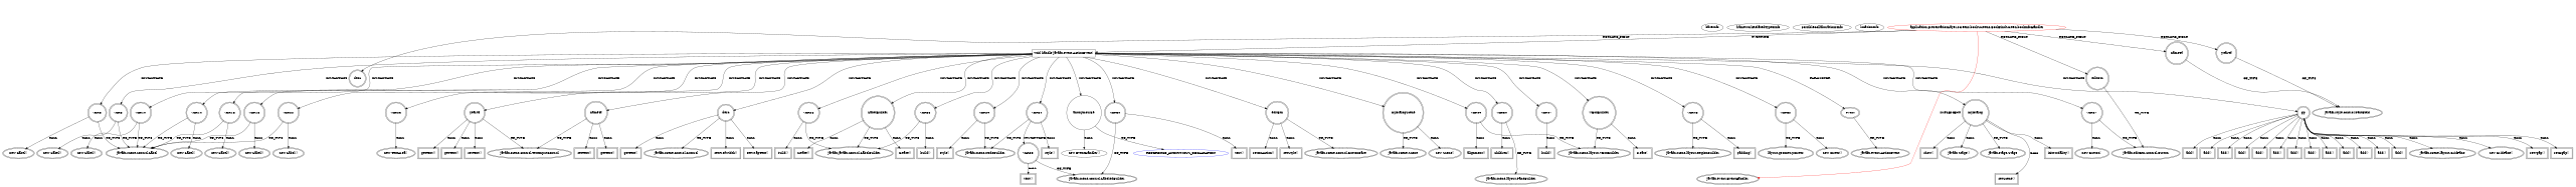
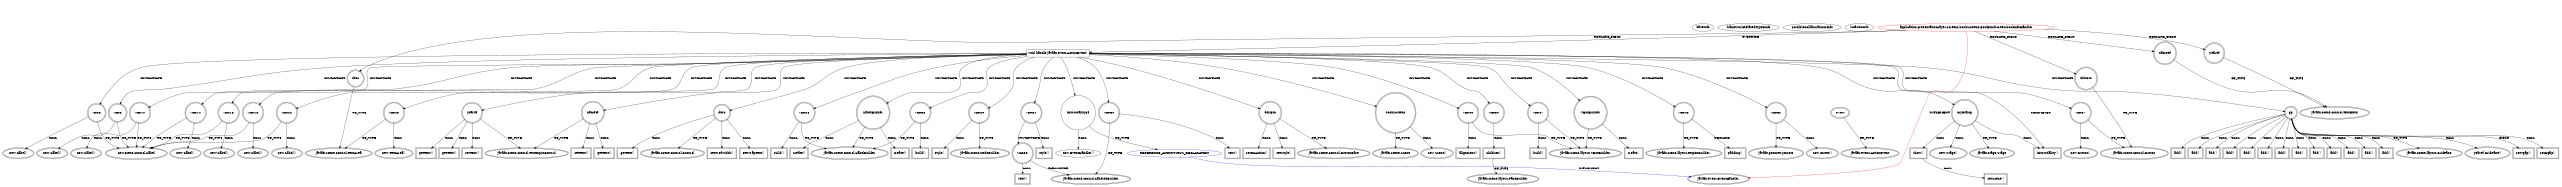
  digraph {
    node [isFrameworkType=true vertexType=INSIDE_CALL peripheries=2 shape=box]
    baseInfo [category=extension_graph graphId=760 isAnonymous=false possibleRelation=true isFrameworkType="" vertexType="" peripheries="" shape=""]
    frameworkRelatedTypesInfo [0="javafx.event.EventHandler" isFrameworkType="" vertexType="" peripheries="" shape=""]
    possibleCollaborationsInfo [0="760~OVERRIDING_METHOD_DECLARATION-INSTANTIATION-~javafx.event.EventHandler ~javafx.event.EventHandler ~false~true" isFrameworkType="" vertexType="" peripheries="" shape=""]
    locationInfo [contextSignature=bookInfoHandler filePath="/KraiZeur-library/library-master/src/application/presentationLayer/screens/bookScreens/BookFindScreen.java" graphId=760 projectName="KraiZeur-library" isFrameworkType="" vertexType="" peripheries="" shape=""]
    n5 [color=red isFrameworkType=false label="application.presentationLayer.screens.bookScreens.BookFindScreen.bookInfoHandler" vertexType=ROOT_CLIENT_CLASS_DECLARATION peripheries="" shape=""]
    n6 [label="javafx.event.EventHandler" vertexType=FRAMEWORK_INTERFACE_TYPE shape=""]
    n7 [label=desc shape=circle vertexType=FIELD_DECLARATION]
    n8 [label=editBtn shape=circle vertexType=FIELD_DECLARATION]
    n9 [label=nameTf shape=circle vertexType=FIELD_DECLARATION]
    n10 [label=yearTf shape=circle vertexType=FIELD_DECLARATION]
    n11 [isFrameworkType=false label="void handle(javafx.event.ActionEvent)" vertexType=OVERRIDING_METHOD_DECLARATION peripheries=""]
-   n13 [label="javafx.editBtn.control.Button" vertexType=FRAMEWORK_CLASS_TYPE shape=""]
-   n14 [label="javafx.style.control.TextField" vertexType=FRAMEWORK_CLASS_TYPE shape=""]
+   n12 [label="javafx.scene.control.TextArea" vertexType=FRAMEWORK_CLASS_TYPE shape=""]
+   n13 [label="javafx.scene.control.Button" vertexType=FRAMEWORK_CLASS_TYPE shape=""]
+   n14 [label="javafx.scene.control.TextField" vertexType=FRAMEWORK_CLASS_TYPE shape=""]
    n15 [label=event vertexType=PARAMETER_DECLARATION shape=""]
    n16 [label=myDialog shape=circle vertexType=VARIABLE_EXPRESION]
    n17 [label=gp shape=circle vertexType=VARIABLE_EXPRESION]
    n18 [label=VAR6 shape=circle vertexType=VARIABLE_EXPRESION]
    n19 [label=VAR8 shape=circle vertexType=VARIABLE_EXPRESION]
    n20 [label=VAR10 shape=circle vertexType=VARIABLE_EXPRESION]
    n21 [label=nameTf shape=circle vertexType=VARIABLE_EXPRESION]
    n22 [label=VAR14 shape=circle vertexType=VARIABLE_EXPRESION]
    n23 [label=VAR16 shape=circle vertexType=VARIABLE_EXPRESION]
    n24 [label=VAR18 shape=circle vertexType=VARIABLE_EXPRESION]
    n25 [label=yearTf shape=circle vertexType=VARIABLE_EXPRESION]
    n26 [label=VAR22 shape=circle vertexType=VARIABLE_EXPRESION]
    n27 [label=VAR23 shape=circle vertexType=VARIABLE_EXPRESION]
    n28 [label=desc shape=circle vertexType=VARIABLE_EXPRESION]
    n29 [label=VAR28 shape=circle vertexType=VARIABLE_EXPRESION]
    n30 [label=VAR29 shape=circle vertexType=VARIABLE_EXPRESION]
    n31 [label=VAR30 shape=circle vertexType=VARIABLE_EXPRESION]
    n32 [label=LabelBuilder shape=circle vertexType=VARIABLE_EXPRESION]
    n33 [label=VAR33 shape=circle vertexType=VARIABLE_EXPRESION]
    n34 [label=VAR34 shape=circle vertexType=VARIABLE_EXPRESION]
    n35 [label=VAR37 shape=circle vertexType=VARIABLE_EXPRESION]
    n36 [label=editBtn shape=circle vertexType=VARIABLE_EXPRESION]
-   n37 [isFrameworkType=false label=anonymous39 shape=circle vertexType=VARIABLE_EXPRESION peripheries=""]
-   n38 [label=myDialogScene shape=circle vertexType=VARIABLE_EXPRESION]
+   n37 [isFrameworkType=false label=initModality39 shape=circle vertexType=VARIABLE_EXPRESION peripheries=""]
+   n38 [label=bookScreens shape=circle vertexType=VARIABLE_EXPRESION]
    n39 [label=VAR47 shape=circle vertexType=VARIABLE_EXPRESION]
    n40 [label=VAR48 shape=circle vertexType=VARIABLE_EXPRESION]
    n41 [label=VAR49 shape=circle vertexType=VARIABLE_EXPRESION]
    n42 [label=VAR50 shape=circle vertexType=VARIABLE_EXPRESION]
    n43 [label=VBoxBuilder shape=circle vertexType=VARIABLE_EXPRESION]
    n44 [label=VAR52 shape=circle vertexType=VARIABLE_EXPRESION]
    n45 [label="javafx.event.ActionEvent" vertexType=FRAMEWORK_CLASS_TYPE shape=""]
    n46 [label="javafx.stage.Stage" vertexType=FRAMEWORK_CLASS_TYPE shape=""]
-   n47 [label="javafx Stage()" vertexType=CONSTRUCTOR_CALL shape=""]
+   n47 [label="new Stage()" vertexType=CONSTRUCTOR_CALL shape=""]
    n48 [label="initModality()"]
    n49 [label="setScene()"]
    n50 [label="show()"]
    n51 [label="javafx.scene.layout.GridPane" vertexType=FRAMEWORK_CLASS_TYPE shape=""]
-   n52 [label="new GridPane()" vertexType=CONSTRUCTOR_CALL shape=""]
+   n52 [label="yearTf GridPane()" vertexType=CONSTRUCTOR_CALL shape=""]
    n53 [label="setVgap()"]
    n54 [label="setHgap()"]
    n55 [label="add()"]
    n56 [label="add()"]
    n57 [label="add()"]
    n58 [label="add()"]
    n59 [label="add()"]
    n60 [label="add()"]
    n61 [label="add()"]
    n62 [label="add()"]
    n63 [label="add()"]
    n64 [label="add()"]
    n65 [label="add()"]
    n66 [label="add()"]
    n67 [label="add()"]
-   n68 [label="javafx.scene.control.Label" vertexType=FRAMEWORK_CLASS_TYPE shape=""]
+   n68 [label="new.scene.control.Label" vertexType=FRAMEWORK_CLASS_TYPE shape=""]
    n69 [label="new Label()" vertexType=CONSTRUCTOR_CALL shape=""]
    n70 [label="new Label()" vertexType=CONSTRUCTOR_CALL shape=""]
    n71 [label="new Label()" vertexType=CONSTRUCTOR_CALL shape=""]
    n72 [label="javafx.scene.control.TextInputControl" vertexType=FRAMEWORK_CLASS_TYPE shape=""]
    n73 [label="setText()"]
    n74 [label="getText()"]
    n75 [label="new Label()" vertexType=CONSTRUCTOR_CALL shape=""]
    n76 [label="new Label()" vertexType=CONSTRUCTOR_CALL shape=""]
    n77 [label="new Label()" vertexType=CONSTRUCTOR_CALL shape=""]
    n78 [label="setText()"]
    n79 [label="getText()"]
    n80 [label="getText()"]
    n81 [label="new Label()" vertexType=CONSTRUCTOR_CALL shape=""]
    n82 [label="new TextArea()" vertexType=CONSTRUCTOR_CALL shape=""]
    n83 [label="javafx.scene.control.Control" vertexType=FRAMEWORK_CLASS_TYPE shape=""]
    n84 [label="setPrefWidth()"]
    n85 [label="setWrapText()"]
    n86 [label="getText()"]
-   n87 [label="javafx.javafx.control.LabelBuilder" vertexType=FRAMEWORK_CLASS_TYPE shape=""]
+   n87 [label="javafx.scene.control.LabelBuilder" vertexType=FRAMEWORK_CLASS_TYPE shape=""]
    n88 [label="build()"]
    n89 [label="javafx.scene.NodeBuilder" vertexType=FRAMEWORK_CLASS_TYPE shape=""]
    n90 [label="style()"]
    n91 [label="javafx.scene.control.LabeledBuilder" vertexType=FRAMEWORK_CLASS_TYPE shape=""]
    n92 [label="text()"]
    n93 [label="create()"]
    n94 [label="create()"]
    n95 [label="build()"]
    n96 [label=VAR35 shape=circle vertexType=VARIABLE_EXPRESION]
    n97 [label="style()"]
    n98 [label="text()"]
    n99 [label="new Button()" vertexType=CONSTRUCTOR_CALL shape=""]
    n100 [label="javafx.scene.control.ButtonBase" vertexType=FRAMEWORK_CLASS_TYPE shape=""]
    n101 [label="setOnAction()"]
    n102 [label="setStyle()"]
    n103 [color=blue isFrameworkType=false label=REFERENCE_ANONYMOUS_DECLARATION vertexType=REFERENCE_ANONYMOUS_DECLARATION peripheries="" shape=""]
    n104 [isFrameworkType=false label="new EventHandler()" vertexType=CONSTRUCTOR_CALL peripheries="" shape=""]
    n105 [label="javafx.scene.Scene" vertexType=FRAMEWORK_CLASS_TYPE shape=""]
    n106 [label="new Scene()" vertexType=CONSTRUCTOR_CALL shape=""]
    n107 [label="javafx.scene.layout.VBoxBuilder" vertexType=FRAMEWORK_CLASS_TYPE shape=""]
    n108 [label="build()"]
    n109 [label="javafx.scene.layout.RegionBuilder" vertexType=FRAMEWORK_CLASS_TYPE shape=""]
    n110 [label="padding()"]
    n111 [label="alignment()"]
    n112 [label="javafx.scene.layout.PaneBuilder" vertexType=FRAMEWORK_CLASS_TYPE shape=""]
    n113 [label="children()"]
    n114 [label="create()"]
-   n115 [label="layout.geometry.Insets" vertexType=FRAMEWORK_CLASS_TYPE shape=""]
+   n115 [label="javafx.geometry.Insets" vertexType=FRAMEWORK_CLASS_TYPE shape=""]
    n116 [label="new Insets()" vertexType=CONSTRUCTOR_CALL shape=""]
    n5 -> n6 [color=red label=IMPLEMENT]
    n5 -> n7 [label=DECLARE_FIELD]
    n5 -> n8 [label=DECLARE_FIELD]
    n5 -> n9 [label=DECLARE_FIELD]
    n5 -> n10 [label=DECLARE_FIELD]
    n5 -> n11 [label=OVERRIDE]
+   n7 -> n12 [label=OF_TYPE]
    n8 -> n13 [label=OF_TYPE]
    n9 -> n14 [label=OF_TYPE]
    n10 -> n14 [label=OF_TYPE]
-   n11 -> n15 [label=PARAMETER]
+   n11 -> n48 [label=PARAMETER]
    n11 -> n16 [label=INSTANTIATE]
    n11 -> n17 [label=INSTANTIATE]
    n11 -> n18 [label=INSTANTIATE]
    n11 -> n19 [label=INSTANTIATE]
    n11 -> n20 [label=INSTANTIATE]
    n11 -> n21 [label=INSTANTIATE]
    n11 -> n22 [label=INSTANTIATE]
    n11 -> n23 [label=INSTANTIATE]
    n11 -> n24 [label=INSTANTIATE]
    n11 -> n25 [label=INSTANTIATE]
    n11 -> n26 [label=INSTANTIATE]
    n11 -> n27 [label=INSTANTIATE]
    n11 -> n28 [label=INSTANTIATE]
    n11 -> n29 [label=INSTANTIATE]
    n11 -> n30 [label=INSTANTIATE]
    n11 -> n31 [label=INSTANTIATE]
    n11 -> n32 [label=INSTANTIATE]
    n11 -> n33 [label=INSTANTIATE]
    n11 -> n34 [label=INSTANTIATE]
    n11 -> n35 [label=INSTANTIATE]
    n11 -> n36 [label=INSTANTIATE]
    n11 -> n37 [label=INSTANTIATE]
    n11 -> n38 [label=INSTANTIATE]
    n11 -> n39 [label=INSTANTIATE]
    n11 -> n40 [label=INSTANTIATE]
    n11 -> n41 [label=INSTANTIATE]
    n11 -> n42 [label=INSTANTIATE]
    n11 -> n43 [label=INSTANTIATE]
    n11 -> n44 [label=INSTANTIATE]
    n15 -> n45 [label=OF_TYPE]
    n16 -> n46 [label=OF_TYPE]
    n16 -> n47 [label=CALL]
    n16 -> n48 [label=CALL]
-   n16 -> n49 [label=CALL]
+   n50 -> n49 [label=CALL]
    n16 -> n50 [label=CALL]
-   n17 -> n51 [label=CALL]
+   n17 -> n51 [label=OF_TYPE]
    n17 -> n52 [label=CALL]
-   n17 -> n53 [label=CALL]
+   n17 -> n53 [label=FIELD]
    n17 -> n54 [label=CALL]
    n17 -> n55 [label=CALL]
    n17 -> n56 [label=CALL]
    n17 -> n57 [label=CALL]
    n17 -> n58 [label=CALL]
    n17 -> n59 [label=CALL]
    n17 -> n60 [label=CALL]
    n17 -> n61 [label=CALL]
    n17 -> n62 [label=CALL]
    n17 -> n63 [label=CALL]
    n17 -> n64 [label=CALL]
    n17 -> n65 [label=CALL]
    n17 -> n66 [label=CALL]
    n17 -> n67 [label=CALL]
    n18 -> n68 [label=OF_TYPE]
    n18 -> n69 [label=CALL]
    n19 -> n68 [label=OF_TYPE]
    n19 -> n70 [label=CALL]
    n20 -> n68 [label=OF_TYPE]
    n20 -> n71 [label=CALL]
    n21 -> n72 [label=OF_TYPE]
    n21 -> n73 [label=CALL]
    n21 -> n74 [label=CALL]
    n22 -> n68 [label=OF_TYPE]
    n22 -> n75 [label=CALL]
    n23 -> n68 [label=OF_TYPE]
    n23 -> n76 [label=CALL]
    n24 -> n68 [label=OF_TYPE]
    n24 -> n77 [label=CALL]
    n25 -> n72 [label=OF_TYPE]
    n25 -> n78 [label=CALL]
    n25 -> n79 [label=CALL]
    n25 -> n80 [label=CALL]
    n26 -> n68 [label=OF_TYPE]
    n26 -> n81 [label=CALL]
+   n27 -> n12 [label=OF_TYPE]
    n27 -> n82 [label=CALL]
    n28 -> n83 [label=OF_TYPE]
    n28 -> n84 [label=CALL]
    n28 -> n85 [label=CALL]
    n28 -> n86 [label=CALL]
    n29 -> n87 [label=OF_TYPE]
    n29 -> n88 [label=CALL]
    n30 -> n89 [label=OF_TYPE]
    n30 -> n90 [label=CALL]
    n31 -> n91 [label=OF_TYPE]
    n31 -> n92 [label=CALL]
    n32 -> n87 [label=OF_TYPE]
    n32 -> n93 [label=CALL]
    n32 -> n94 [label=CALL]
    n33 -> n87 [label=OF_TYPE]
    n33 -> n95 [label=CALL]
-   n34 -> n89 [label=OF_TYPE]
    n34 -> n96 [label=INSTANTIATE]
    n34 -> n97 [label=CALL]
    n35 -> n13 [label=OF_TYPE]
    n35 -> n99 [label=CALL]
    n36 -> n100 [label=OF_TYPE]
    n36 -> n101 [label=CALL]
    n36 -> n102 [label=CALL]
    n37 -> n103 [label=OF_TYPE]
    n37 -> n104 [label=CALL]
    n38 -> n105 [label=OF_TYPE]
    n38 -> n106 [label=CALL]
+   n39 -> n107 [label=OF_TYPE]
    n39 -> n108 [label=CALL]
    n40 -> n109 [label=OF_TYPE]
-   n40 -> n110 [label=CALL]
+   n40 -> n110 [label=DECLARE]
    n41 -> n107 [label=OF_TYPE]
    n41 -> n111 [label=CALL]
-   n42 -> n112 [label=OF_TYPE]
+   n113 -> n112 [label=OF_TYPE]
    n42 -> n113 [label=CALL]
    n43 -> n107 [label=OF_TYPE]
    n43 -> n114 [label=CALL]
    n44 -> n115 [label=OF_TYPE]
    n44 -> n116 [label=CALL]
-   n96 -> n91 [label=OF_TYPE]
+   n96 -> n91 [label=PARAMETER]
    n96 -> n98 [label=CALL]
+   n103 -> n6 [color=blue label=IMPLEMENT]
  }
